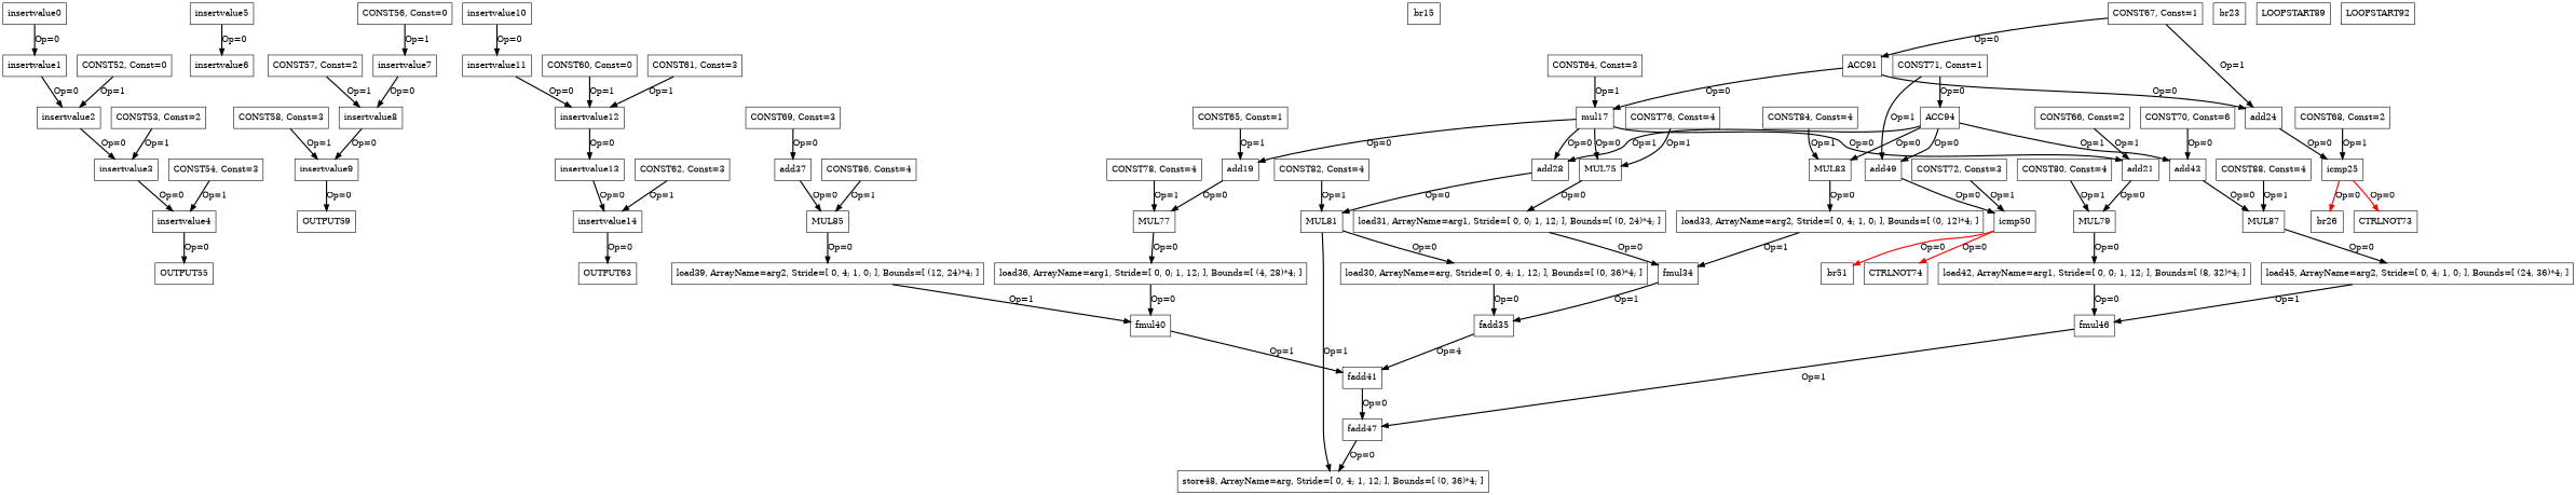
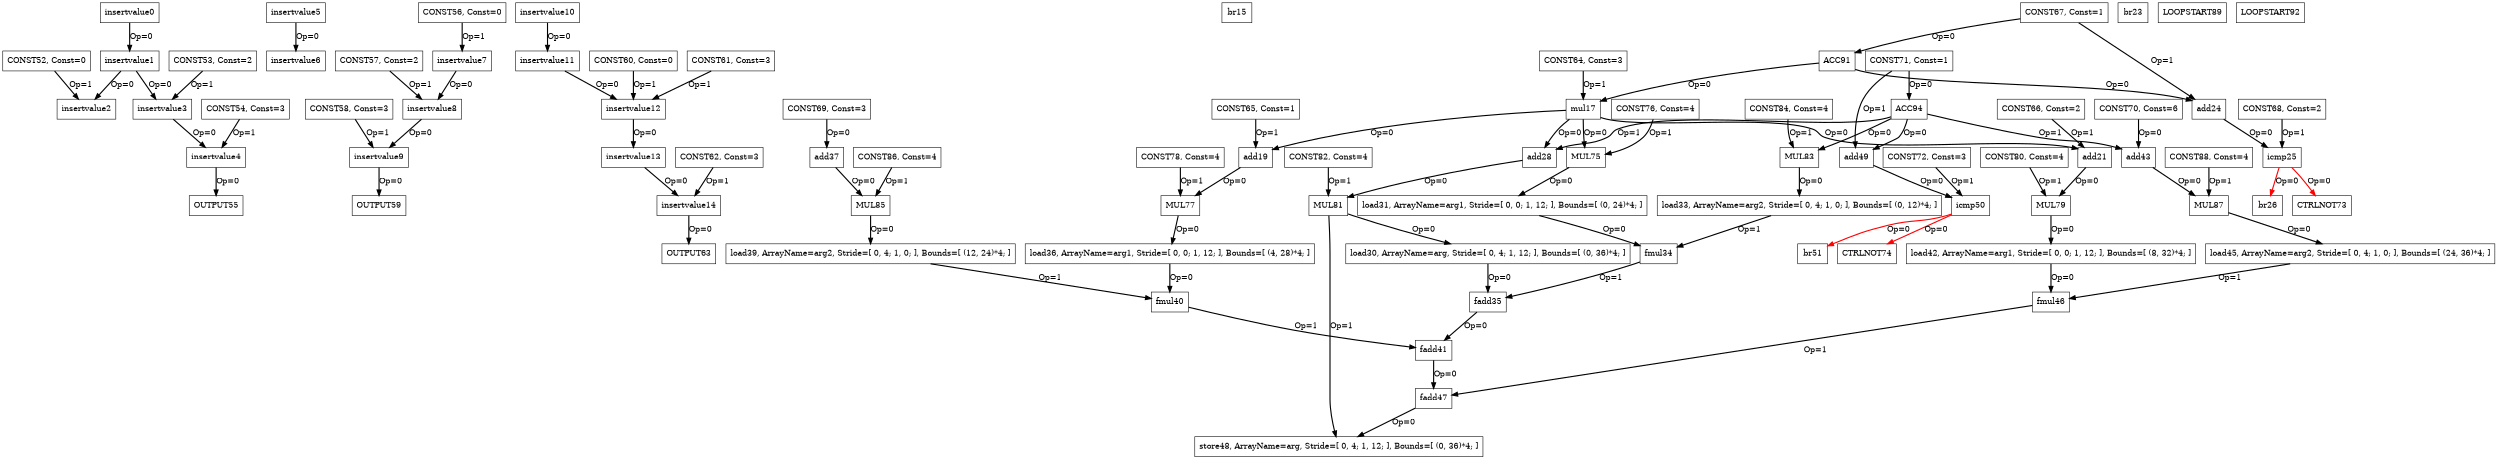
  digraph {
    node [color=black shape=box]
    edge [color=black style=bold]
    n1 [label=insertvalue0]
    n2 [label=insertvalue1]
    n3 [label=insertvalue2]
    n4 [label=insertvalue3]
    n5 [label=insertvalue4]
    n6 [label=OUTPUT55]
    n7 [label=insertvalue5]
    n8 [label=insertvalue6]
    n9 [label=insertvalue7]
    n10 [label=insertvalue8]
    n11 [label=insertvalue9]
    n12 [label=OUTPUT59]
    n13 [label=insertvalue10]
    n14 [label=insertvalue11]
    n15 [label=insertvalue12]
    n16 [label=insertvalue13]
    n17 [label=insertvalue14]
    n18 [label=OUTPUT63]
    n19 [label=br15]
    n20 [label=mul17]
    n21 [label=add19]
    n22 [label=add21]
    n23 [label=add28]
    n24 [label=MUL75]
    n25 [label=MUL77]
    n26 [label=MUL79]
    n27 [label=MUL81]
    n28 [label="load31, ArrayName=arg1, Stride=[ 0, 0; 1, 12; ], Bounds=[ (0, 24)*4; ]"]
    n29 [label="load36, ArrayName=arg1, Stride=[ 0, 0; 1, 12; ], Bounds=[ (4, 28)*4; ]"]
    n30 [label="load42, ArrayName=arg1, Stride=[ 0, 0; 1, 12; ], Bounds=[ (8, 32)*4; ]"]
    n31 [label=br23]
    n32 [label=add24]
    n33 [label=icmp25]
    n34 [label=br26]
    n35 [label=CTRLNOT73]
    n36 [label="load30, ArrayName=arg, Stride=[ 0, 4; 1, 12; ], Bounds=[ (0, 36)*4; ]"]
    n37 [label="store48, ArrayName=arg, Stride=[ 0, 4; 1, 12; ], Bounds=[ (0, 36)*4; ]"]
    n38 [label=fadd35]
    n39 [label=fadd41]
    n40 [label=fmul34]
    n41 [label="load33, ArrayName=arg2, Stride=[ 0, 4; 1, 0; ], Bounds=[ (0, 12)*4; ]"]
    n42 [label=fadd47]
    n43 [label=fmul40]
    n44 [label=add37]
    n45 [label=MUL85]
    n46 [label="load39, ArrayName=arg2, Stride=[ 0, 4; 1, 0; ], Bounds=[ (12, 24)*4; ]"]
    n47 [label=fmul46]
    n48 [label=add43]
    n49 [label=MUL87]
    n50 [label="load45, ArrayName=arg2, Stride=[ 0, 4; 1, 0; ], Bounds=[ (24, 36)*4; ]"]
    n51 [label=add49]
    n52 [label=icmp50]
    n53 [label=br51]
    n54 [label=CTRLNOT74]
    n55 [label="CONST52, Const=0"]
    n56 [label="CONST53, Const=2"]
    n57 [label="CONST54, Const=3"]
    n58 [label="CONST56, Const=0"]
    n59 [label="CONST57, Const=2"]
    n60 [label="CONST58, Const=3"]
    n61 [label="CONST60, Const=0"]
    n62 [label="CONST61, Const=3"]
    n63 [label="CONST62, Const=3"]
    n64 [label="CONST64, Const=3"]
    n65 [label="CONST65, Const=1"]
    n66 [label="CONST66, Const=2"]
    n67 [label="CONST67, Const=1"]
    n68 [label=ACC91]
    n69 [label="CONST68, Const=2"]
    n70 [label="CONST69, Const=3"]
    n71 [label="CONST70, Const=6"]
    n72 [label="CONST71, Const=1"]
    n73 [label=ACC94]
    n74 [label=MUL83]
    n75 [label="CONST72, Const=3"]
    n76 [label="CONST76, Const=4"]
    n77 [label="CONST78, Const=4"]
    n78 [label="CONST80, Const=4"]
    n79 [label="CONST82, Const=4"]
    n80 [label="CONST84, Const=4"]
    n81 [label="CONST86, Const=4"]
    n82 [label="CONST88, Const=4"]
    n83 [label=LOOPSTART89]
    n84 [label=LOOPSTART92]
    n1 -> n2 [label="Op=0"]
    n2 -> n3 [label="Op=0"]
-   n3 -> n4 [label="Op=0"]
+   n2 -> n4 [label="Op=0"]
    n4 -> n5 [label="Op=0"]
    n5 -> n6 [label="Op=0"]
    n7 -> n8 [label="Op=0"]
    n9 -> n10 [label="Op=0"]
    n10 -> n11 [label="Op=0"]
    n11 -> n12 [label="Op=0"]
    n13 -> n14 [label="Op=0"]
    n14 -> n15 [label="Op=0"]
    n15 -> n16 [label="Op=0"]
    n16 -> n17 [label="Op=0"]
    n17 -> n18 [label="Op=0"]
    n20 -> n21 [label="Op=0"]
    n20 -> n22 [label="Op=0"]
    n20 -> n23 [label="Op=0"]
    n20 -> n24 [label="Op=0"]
    n21 -> n25 [label="Op=0"]
    n22 -> n26 [label="Op=0"]
    n23 -> n27 [label="Op=0"]
    n24 -> n28 [label="Op=0"]
    n25 -> n29 [label="Op=0"]
    n26 -> n30 [label="Op=0"]
    n27 -> n36 [label="Op=0"]
    n27 -> n37 [label="Op=1"]
    n28 -> n40 [label="Op=0"]
    n29 -> n43 [label="Op=0"]
    n30 -> n47 [label="Op=0"]
    n32 -> n33 [label="Op=0"]
    n33 -> n34 [color=red label="Op=0"]
    n33 -> n35 [color=red label="Op=0"]
    n36 -> n38 [label="Op=0"]
-   n38 -> n39 [label="Op=4"]
+   n38 -> n39 [label="Op=0"]
    n39 -> n42 [label="Op=0"]
    n40 -> n38 [label="Op=1"]
    n41 -> n40 [label="Op=1"]
    n42 -> n37 [label="Op=0"]
    n43 -> n39 [label="Op=1"]
    n44 -> n45 [label="Op=0"]
    n45 -> n46 [label="Op=0"]
    n46 -> n43 [label="Op=1"]
    n47 -> n42 [label="Op=1"]
    n48 -> n49 [label="Op=0"]
    n49 -> n50 [label="Op=0"]
    n50 -> n47 [label="Op=1"]
    n51 -> n52 [label="Op=0"]
    n52 -> n53 [color=red label="Op=0"]
    n52 -> n54 [color=red label="Op=0"]
    n55 -> n3 [label="Op=1"]
    n56 -> n4 [label="Op=1"]
    n57 -> n5 [label="Op=1"]
    n58 -> n9 [label="Op=1"]
    n59 -> n10 [label="Op=1"]
    n60 -> n11 [label="Op=1"]
    n61 -> n15 [label="Op=1"]
    n62 -> n15 [label="Op=1"]
    n63 -> n17 [label="Op=1"]
    n64 -> n20 [label="Op=1"]
    n65 -> n21 [label="Op=1"]
    n66 -> n22 [label="Op=1"]
    n67 -> n32 [label="Op=1"]
    n67 -> n68 [label="Op=0"]
    n68 -> n20 [label="Op=0"]
    n68 -> n32 [label="Op=0"]
    n69 -> n33 [label="Op=1"]
    n70 -> n44 [label="Op=0"]
    n71 -> n48 [label="Op=0"]
    n72 -> n51 [label="Op=1"]
    n72 -> n73 [label="Op=0"]
    n73 -> n23 [label="Op=1"]
    n73 -> n48 [label="Op=1"]
    n73 -> n51 [label="Op=0"]
    n73 -> n74 [label="Op=0"]
    n74 -> n41 [label="Op=0"]
    n75 -> n52 [label="Op=1"]
    n76 -> n24 [label="Op=1"]
    n77 -> n25 [label="Op=1"]
    n78 -> n26 [label="Op=1"]
    n79 -> n27 [label="Op=1"]
    n80 -> n74 [label="Op=1"]
    n81 -> n45 [label="Op=1"]
    n82 -> n49 [label="Op=1"]
  }
